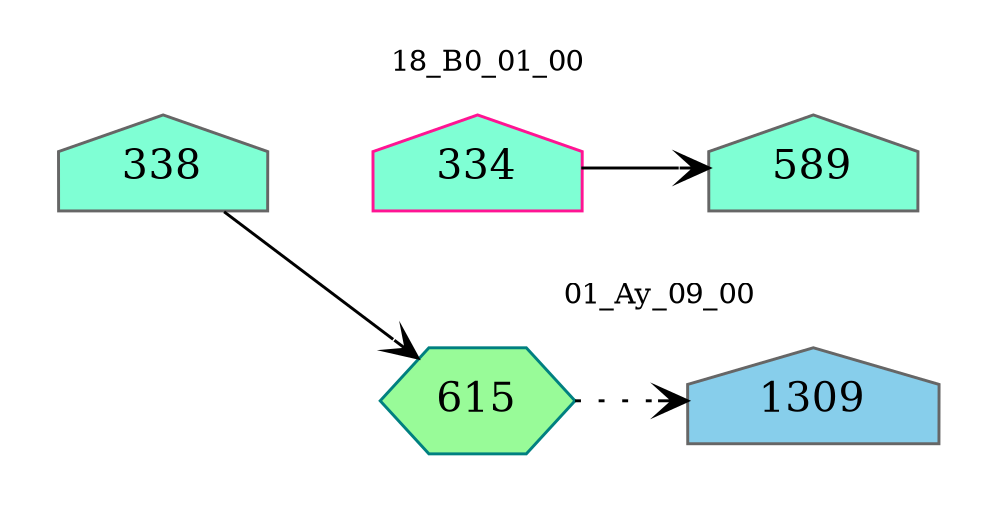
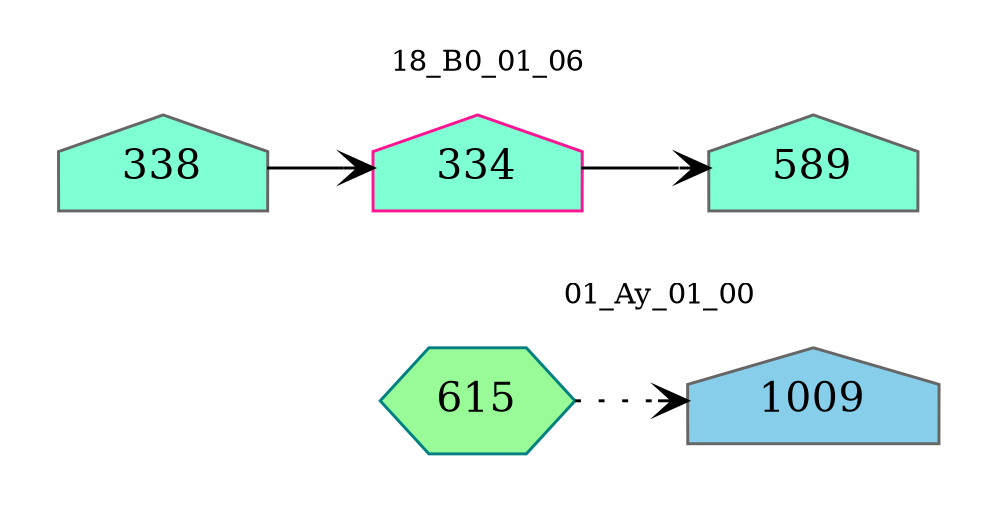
  digraph {
    rankdir=LR
    node [color=gray40 fillcolor=aquamarine shape=house style=filled]
    edge [arrowhead=vee color=black style=solid]
    n1 [color=teal fillcolor=palegreen label=615 shape=hexagon]
-   n2 [fillcolor=skyblue label=1309]
+   n2 [fillcolor=skyblue label=1009]
    n3 [label=338]
    n4 [color=deeppink label=334]
    n5 [label=589]
    subgraph cluster_1 {
      color=white
      fontsize=10
-     label="01_Ay_09_00"
+     label="01_Ay_01_00"
      n1
      n2
    }
    subgraph cluster_2 {
      color=white
      fontsize=10
-     label="18_B0_01_00"
+     label="18_B0_01_06"
      n3
      n4
      n5
    }
    n1 -> n2 [style=dotted]
-   n3 -> n1
+   n3 -> n4
    n4 -> n5
  }
